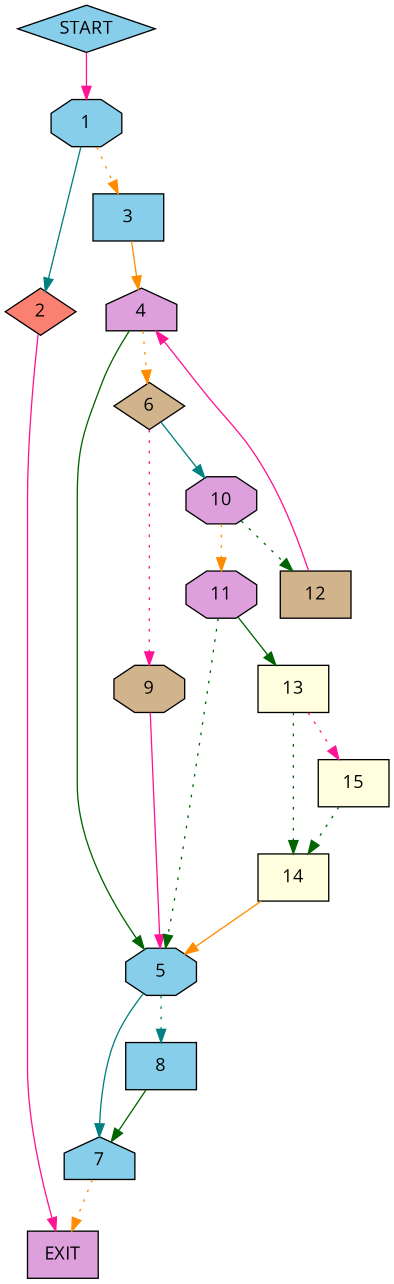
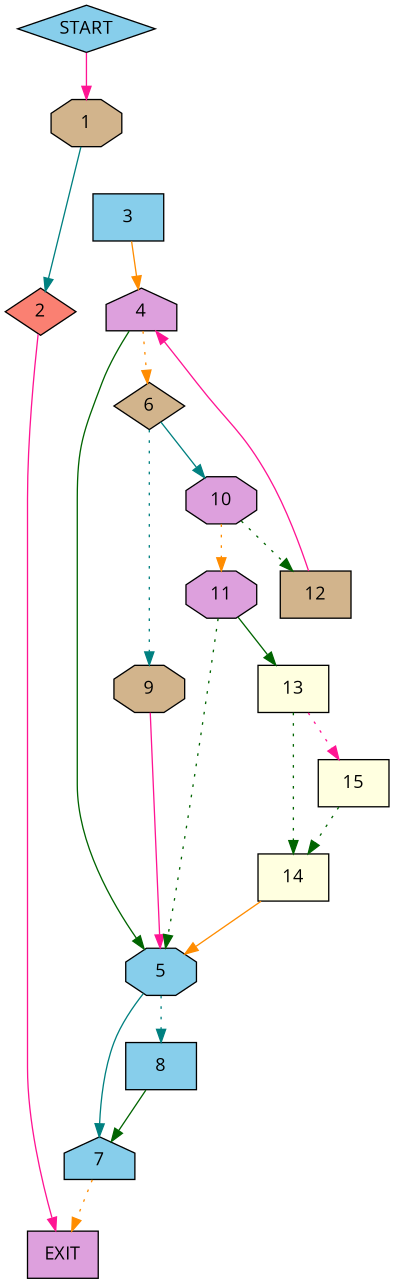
  digraph {
    fontname="Open Sans"
    node [fillcolor=skyblue fontname="Open Sans" shape=box style=filled]
    edge [color=darkgreen fontname="Open Sans" style=solid]
    n1 [label=START shape=diamond]
-   1 [shape=octagon]
+   1 [fillcolor=tan shape=octagon]
    2 [fillcolor=salmon shape=diamond]
    3
    n5 [fillcolor=plum label=EXIT]
    4 [fillcolor=plum shape=house]
    5 [shape=octagon]
    6 [fillcolor=tan shape=diamond]
    7 [shape=house]
    8
    9 [fillcolor=tan shape=octagon]
    10 [fillcolor=plum shape=octagon]
    11 [fillcolor=plum shape=octagon]
    12 [fillcolor=tan]
    13 [fillcolor=lightyellow]
    14 [fillcolor=lightyellow]
    15 [fillcolor=lightyellow]
    n1 -> 1 [color=deeppink]
    1 -> 2 [color=teal]
-   1 -> 3 [color=darkorange style=dotted]
    2 -> n5 [color=deeppink]
    3 -> 4 [color=darkorange]
    4 -> 5
    4 -> 6 [color=darkorange style=dotted]
    5 -> 7 [color=teal]
    5 -> 8 [color=teal style=dotted]
-   6 -> 9 [color=deeppink style=dotted]
+   6 -> 9 [color=teal style=dotted]
    6 -> 10 [color=teal]
    7 -> n5 [color=darkorange style=dotted]
    8 -> 7
    9 -> 5 [color=deeppink]
    10 -> 11 [color=darkorange style=dotted]
    10 -> 12 [style=dotted]
    11 -> 5 [style=dotted]
    11 -> 13
    12 -> 4 [color=deeppink]
    13 -> 14 [style=dotted]
    13 -> 15 [color=deeppink style=dotted]
    14 -> 5 [color=darkorange]
    15 -> 14 [style=dotted]
  }
